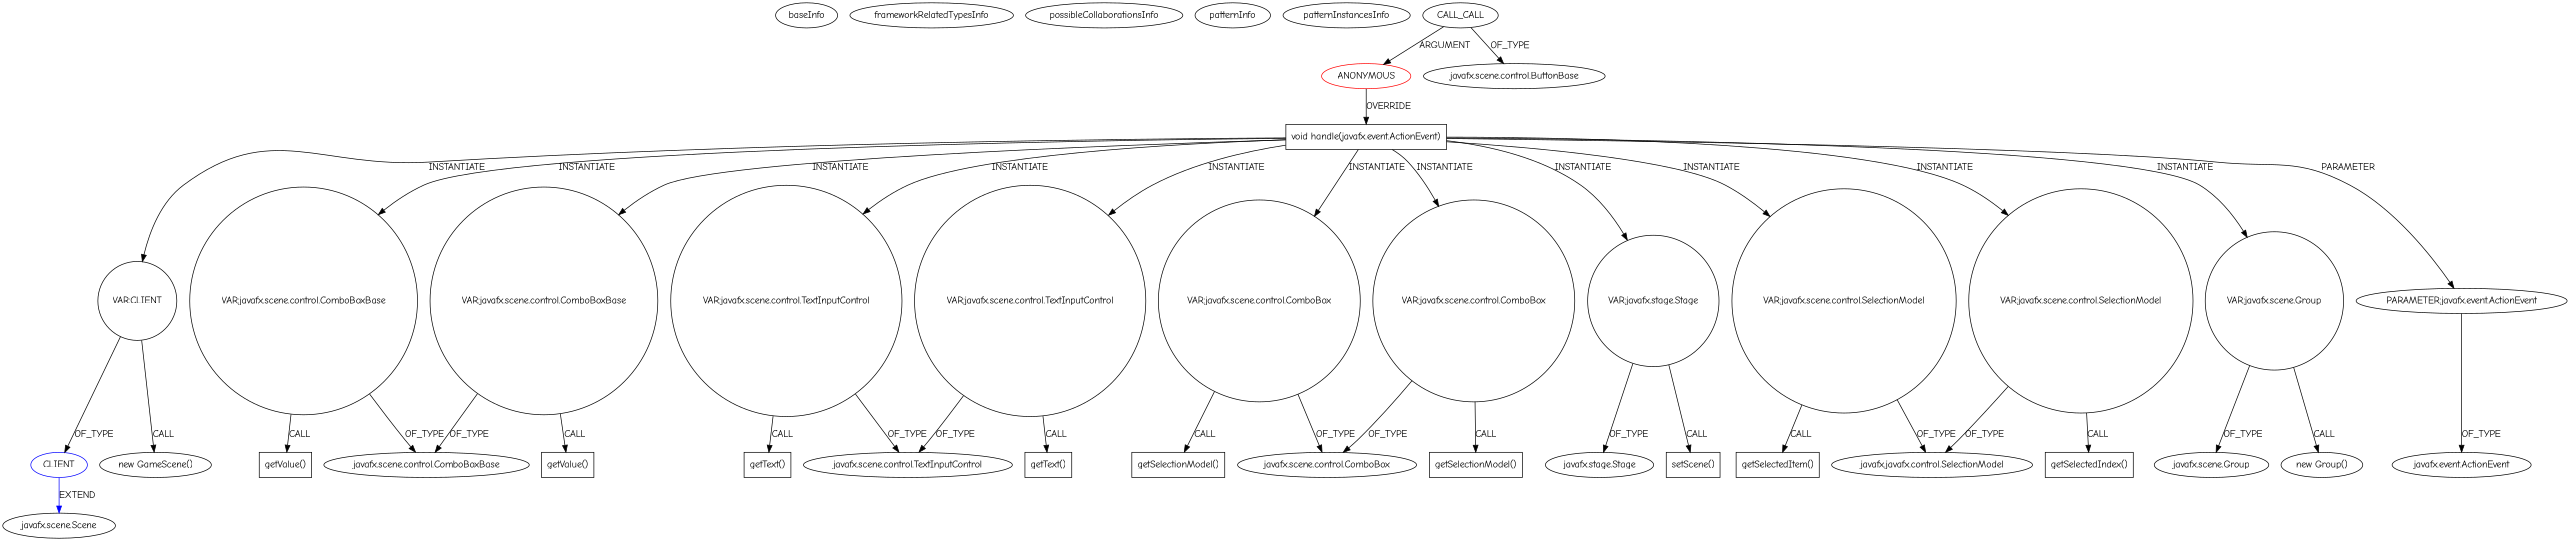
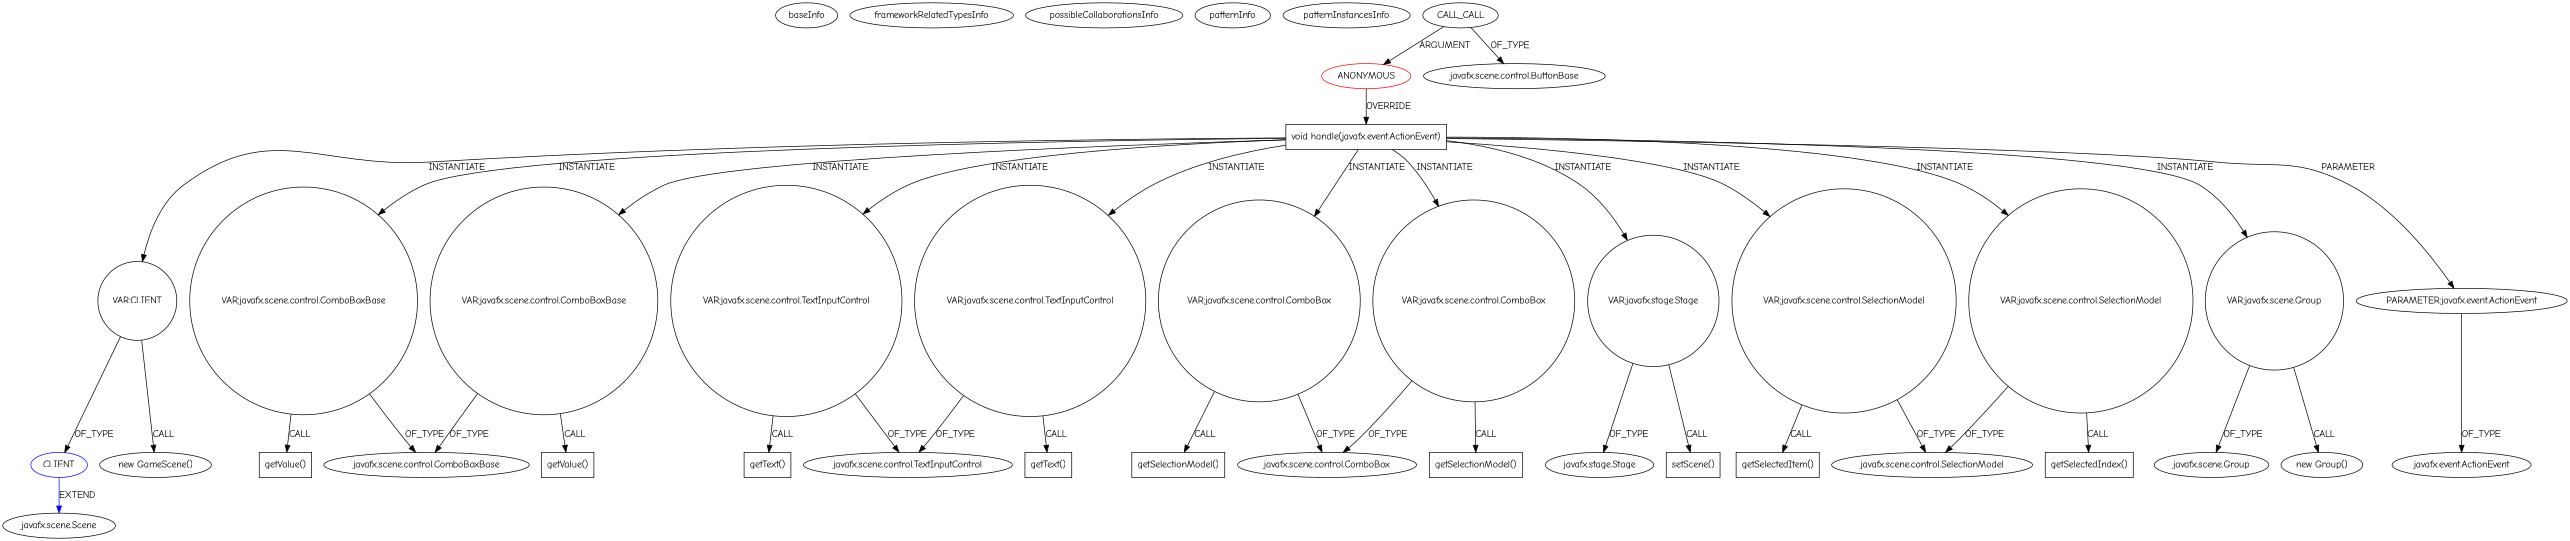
  digraph {
    fontname="Comic Neue"
    node [fontname="Comic Neue" isFrameworkType=false vertexType=VARIABLE_EXPRESION]
    edge [fontname="Comic Neue"]
    baseInfo [category=pattern graphId=4247 isAnonymous=true possibleRelation=true isFrameworkType="" vertexType=""]
    frameworkRelatedTypesInfo [0="javafx.event.EventHandler" isFrameworkType="" vertexType=""]
    possibleCollaborationsInfo [0="4247~INSTANTIATION-OVERRIDING_METHOD_DECLARATION-~javafx.event.EventHandler ~javafx.scene.Scene ~true~false" isFrameworkType="" vertexType=""]
    patternInfo [frequency=2.0 patternRootClient=0 isFrameworkType="" vertexType=""]
    patternInstancesInfo [0="empollondefisica-PlanetGame~/empollondefisica-PlanetGame/PlanetGame-master/src/planetGame/MainMenuScene.java~void MainMenuScene(javafx.scene.Group,javafx.stage.Stage)~2643" 1="empollondefisica-PlanetGame~/empollondefisica-PlanetGame/PlanetGame-master/src/testing/Testing.java~void start(javafx.stage.Stage)~2648" isFrameworkType="" vertexType=""]
    n6 [label="new GameScene()" vertexType=CONSTRUCTOR_CALL]
    n7 [label="VAR:CLIENT" shape=circle]
    n8 [color=blue label=CLIENT vertexType=REFERENCE_CLIENT_CLASS_DECLARATION]
    n9 [label="javafx.scene.Scene" vertexType=FRAMEWORK_CLASS_TYPE]
    n10 [label="void handle(javafx.event.ActionEvent)" shape=box vertexType=OVERRIDING_METHOD_DECLARATION]
    n11 [label="VAR:javafx.scene.control.ComboBoxBase" shape=circle]
    n12 [label="VAR:javafx.scene.control.ComboBoxBase" shape=circle]
    n13 [label="VAR:javafx.scene.control.TextInputControl" shape=circle]
    n14 [label="VAR:javafx.scene.control.TextInputControl" shape=circle]
    n15 [label="VAR:javafx.scene.control.ComboBox" shape=circle]
    n16 [label="VAR:javafx.scene.control.ComboBox" shape=circle]
    n17 [label="VAR:javafx.stage.Stage" shape=circle]
    n18 [label="VAR:javafx.scene.control.SelectionModel" shape=circle]
    n19 [label="VAR:javafx.scene.Group" shape=circle]
    n20 [label="VAR:javafx.scene.control.SelectionModel" shape=circle]
    n21 [label="PARAMETER:javafx.event.ActionEvent" vertexType=PARAMETER_DECLARATION]
    n22 [label="javafx.scene.control.ComboBoxBase" vertexType=FRAMEWORK_CLASS_TYPE]
    n23 [label="getValue()" shape=box vertexType=INSIDE_CALL]
    n24 [label="getValue()" shape=box vertexType=INSIDE_CALL]
    n25 [label="getText()" shape=box vertexType=INSIDE_CALL]
    n26 [label="javafx.scene.control.TextInputControl" vertexType=FRAMEWORK_CLASS_TYPE]
    n27 [label="getText()" shape=box vertexType=INSIDE_CALL]
    n28 [label="javafx.scene.control.ComboBox" vertexType=FRAMEWORK_CLASS_TYPE]
    n29 [label="getSelectionModel()" shape=box vertexType=INSIDE_CALL]
    n30 [label="getSelectionModel()" shape=box vertexType=INSIDE_CALL]
    n31 [label="setScene()" shape=box vertexType=INSIDE_CALL]
    n32 [label="javafx.stage.Stage" vertexType=FRAMEWORK_CLASS_TYPE]
    n33 [label="getSelectedItem()" shape=box vertexType=INSIDE_CALL]
-   n34 [label="javafx.javafx.control.SelectionModel" vertexType=FRAMEWORK_CLASS_TYPE]
+   n34 [label="javafx.scene.control.SelectionModel" vertexType=FRAMEWORK_CLASS_TYPE]
    n35 [label="new Group()" vertexType=CONSTRUCTOR_CALL]
    n36 [label="javafx.scene.Group" vertexType=FRAMEWORK_CLASS_TYPE]
    n37 [label="getSelectedIndex()" shape=box vertexType=INSIDE_CALL]
    n38 [label="javafx.event.ActionEvent" vertexType=FRAMEWORK_CLASS_TYPE]
    n39 [color=red label=ANONYMOUS vertexType=ROOT_ANONYMOUS_DECLARATION]
    n40 [label=CALL_CALL vertexType=OUTSIDE_CALL]
    n41 [label="javafx.scene.control.ButtonBase" vertexType=FRAMEWORK_CLASS_TYPE]
    n7 -> n6 [label=CALL]
    n7 -> n8 [label=OF_TYPE]
    n8 -> n9 [color=blue label=EXTEND]
    n10 -> n7 [label=INSTANTIATE]
    n10 -> n11 [label=INSTANTIATE]
    n10 -> n12 [label=INSTANTIATE]
    n10 -> n13 [label=INSTANTIATE]
    n10 -> n14 [label=INSTANTIATE]
    n10 -> n15 [label=INSTANTIATE]
    n10 -> n16 [label=INSTANTIATE]
    n10 -> n17 [label=INSTANTIATE]
    n10 -> n18 [label=INSTANTIATE]
    n10 -> n19 [label=INSTANTIATE]
    n10 -> n20 [label=INSTANTIATE]
    n10 -> n21 [label=PARAMETER]
    n11 -> n22 [label=OF_TYPE]
    n11 -> n23 [label=CALL]
    n12 -> n22 [label=OF_TYPE]
    n12 -> n24 [label=CALL]
    n13 -> n25 [label=CALL]
    n13 -> n26 [label=OF_TYPE]
    n14 -> n26 [label=OF_TYPE]
    n14 -> n27 [label=CALL]
    n15 -> n28 [label=OF_TYPE]
    n15 -> n29 [label=CALL]
    n16 -> n28 [label=OF_TYPE]
    n16 -> n30 [label=CALL]
    n17 -> n31 [label=CALL]
    n17 -> n32 [label=OF_TYPE]
    n18 -> n33 [label=CALL]
    n18 -> n34 [label=OF_TYPE]
    n19 -> n35 [label=CALL]
    n19 -> n36 [label=OF_TYPE]
    n20 -> n34 [label=OF_TYPE]
    n20 -> n37 [label=CALL]
    n21 -> n38 [label=OF_TYPE]
    n39 -> n10 [label=OVERRIDE]
    n40 -> n39 [label=ARGUMENT]
    n40 -> n41 [label=OF_TYPE]
  }
